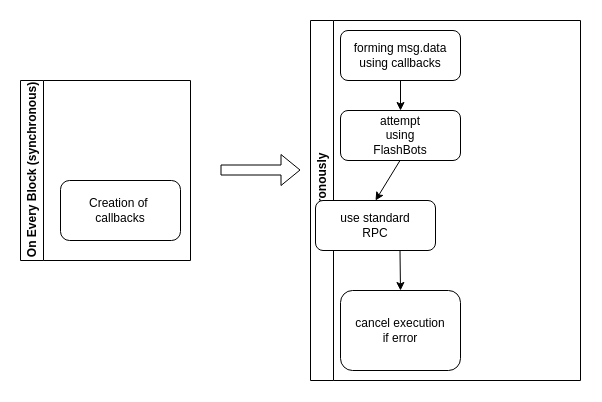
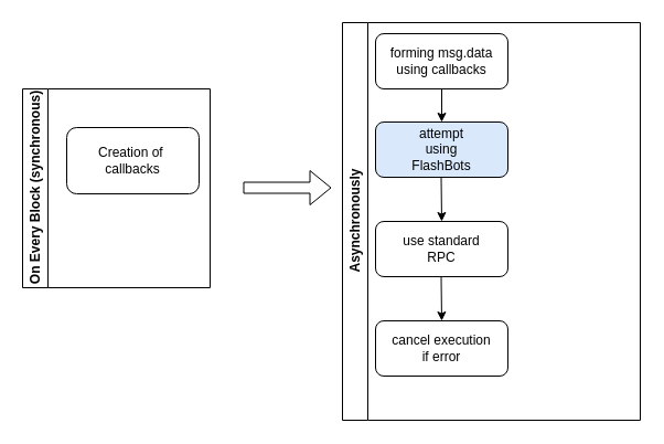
  <mxCell id="0" />
  <mxCell id="1" parent="0" />
  <mxCell id="2" value="On Every Block (synchronous)" style="swimlane;horizontal=0;whiteSpace=wrap;html=1;" vertex="1" parent="1"><mxGeometry x="20" y="80" width="170" height="180" as="geometry" /></mxCell>
- <mxCell id="3" value="Creation of&amp;nbsp;&lt;br&gt;callbacks" style="rounded=1;whiteSpace=wrap;html=1;" vertex="1" parent="2"><mxGeometry x="40" y="100" width="120" height="60" as="geometry" /></mxCell>
+ <mxCell id="3" value="Creation of&amp;nbsp;&lt;br&gt;callbacks" style="rounded=1;whiteSpace=wrap;html=1;" vertex="1" parent="2"><mxGeometry x="40" y="35" width="120" height="60" as="geometry" /></mxCell>
  <mxCell id="4" value="" style="shape=flexArrow;endArrow=classic;html=1;rounded=0;" edge="1" parent="1"><mxGeometry width="50" height="50" relative="1" as="geometry"><mxPoint x="220" y="169.5" as="sourcePoint" /><mxPoint x="300" y="169.5" as="targetPoint" /></mxGeometry></mxCell>
  <mxCell id="5" value="Asynchronously" style="swimlane;horizontal=0;whiteSpace=wrap;html=1;" vertex="1" parent="1"><mxGeometry x="310" y="20" width="270" height="360" as="geometry" /></mxCell>
  <mxCell id="6" value="forming msg.data&lt;br&gt;using callbacks" style="rounded=1;whiteSpace=wrap;html=1;" vertex="1" parent="5"><mxGeometry x="30" y="10" width="120" height="50" as="geometry" /></mxCell>
- <mxCell id="7" value="attempt&lt;br&gt;using&lt;br&gt;FlashBots" style="rounded=1;whiteSpace=wrap;html=1;" vertex="1" parent="5"><mxGeometry x="30" y="90" width="120" height="50" as="geometry" /></mxCell>
- <mxCell id="8" value="use standard&lt;br&gt;RPC" style="rounded=1;whiteSpace=wrap;html=1;" vertex="1" parent="5"><mxGeometry x="5" y="180" width="120" height="50" as="geometry" /></mxCell>
+ <mxCell id="7" value="attempt&lt;br&gt;using&lt;br&gt;FlashBots" style="rounded=1;whiteSpace=wrap;html=1;fillColor=#dae8fc;" vertex="1" parent="5"><mxGeometry x="30" y="90" width="120" height="50" as="geometry" /></mxCell>
+ <mxCell id="8" value="use standard&lt;br&gt;RPC" style="rounded=1;whiteSpace=wrap;html=1;" vertex="1" parent="5"><mxGeometry x="30" y="180" width="120" height="50" as="geometry" /></mxCell>
  <mxCell id="9" value="" style="endArrow=classic;html=1;rounded=0;exitX=0.5;exitY=1;exitDx=0;exitDy=0;entryX=0.5;entryY=0;entryDx=0;entryDy=0;" edge="1" parent="5" target="8"><mxGeometry width="50" height="50" relative="1" as="geometry"><mxPoint x="89.5" y="140" as="sourcePoint" /><mxPoint x="89.5" y="170" as="targetPoint" /></mxGeometry></mxCell>
- <mxCell id="10" value="cancel execution&lt;br&gt;if error" style="rounded=1;whiteSpace=wrap;html=1;" vertex="1" parent="5"><mxGeometry x="30" y="270" width="120" height="80" as="geometry" /></mxCell>
+ <mxCell id="10" value="cancel execution&lt;br&gt;if error" style="rounded=1;whiteSpace=wrap;html=1;" vertex="1" parent="5"><mxGeometry x="30" y="270" width="120" height="50" as="geometry" /></mxCell>
  <mxCell id="11" value="" style="endArrow=classic;html=1;rounded=0;exitX=0.5;exitY=1;exitDx=0;exitDy=0;entryX=0.5;entryY=0;entryDx=0;entryDy=0;" edge="1" parent="5" target="10"><mxGeometry width="50" height="50" relative="1" as="geometry"><mxPoint x="89.5" y="230" as="sourcePoint" /><mxPoint x="89.5" y="260" as="targetPoint" /></mxGeometry></mxCell>
  <mxCell id="12" value="" style="endArrow=classic;html=1;rounded=0;exitX=0.5;exitY=1;exitDx=0;exitDy=0;" edge="1" parent="1" source="6"><mxGeometry width="50" height="50" relative="1" as="geometry"><mxPoint x="340" y="350" as="sourcePoint" /><mxPoint x="400" y="110" as="targetPoint" /></mxGeometry></mxCell>
